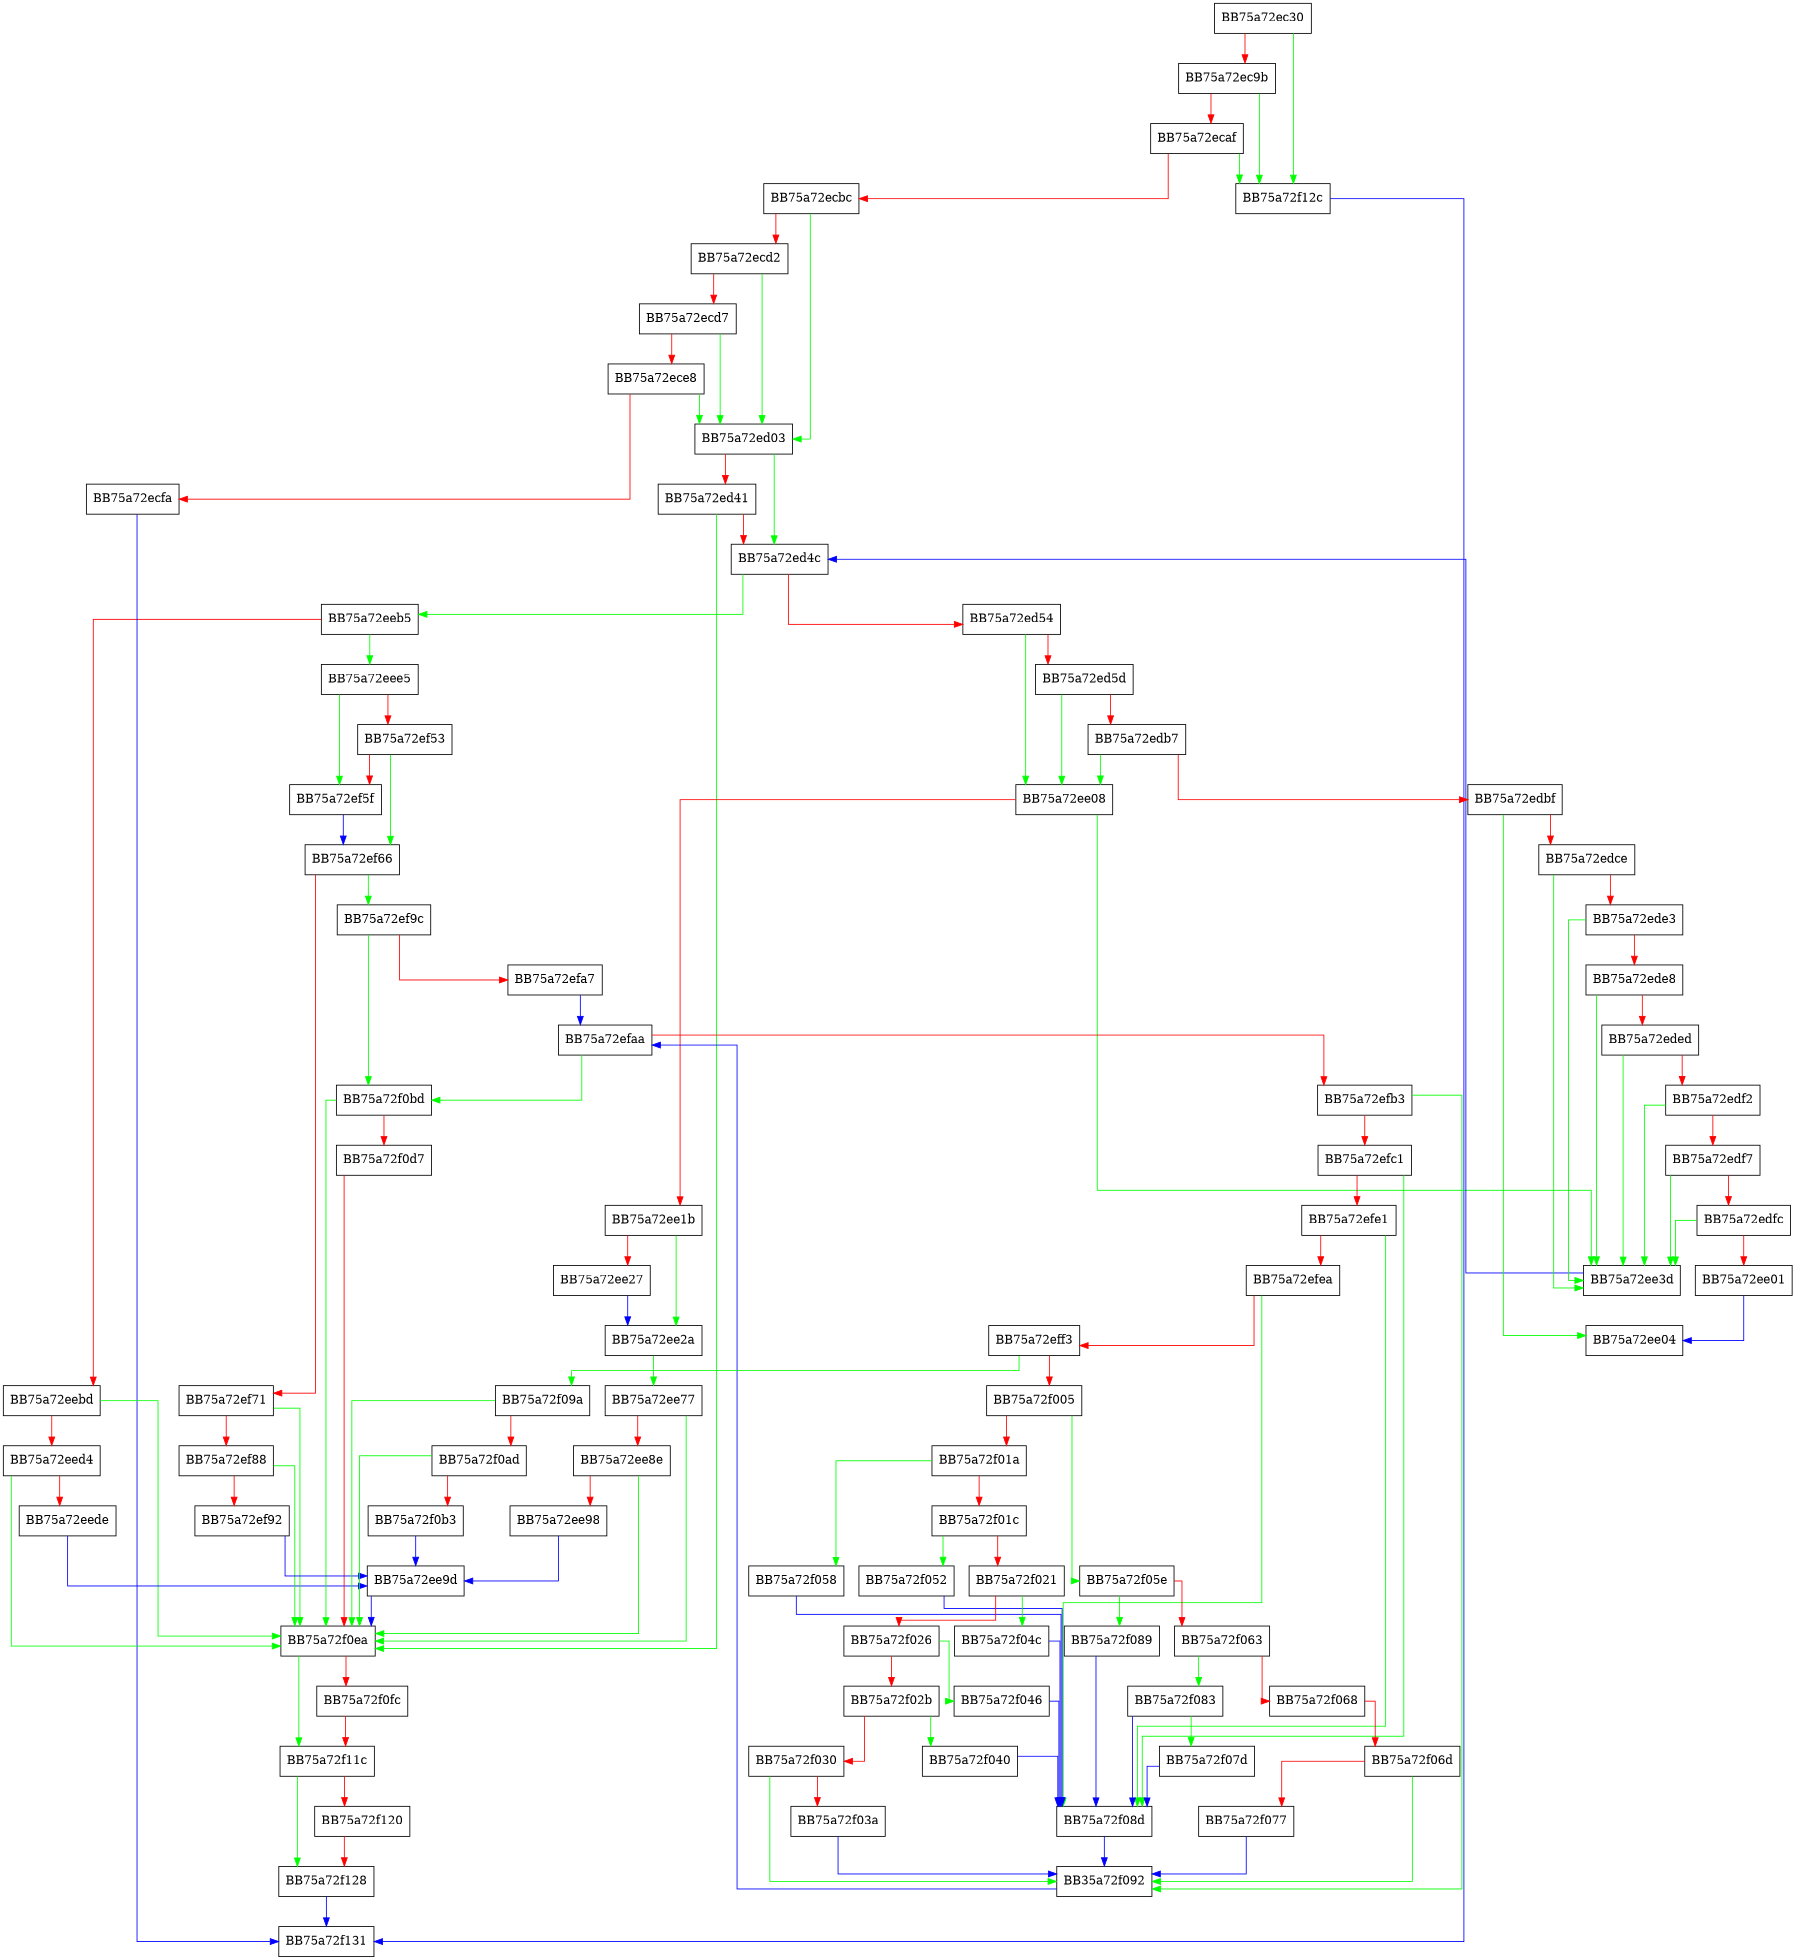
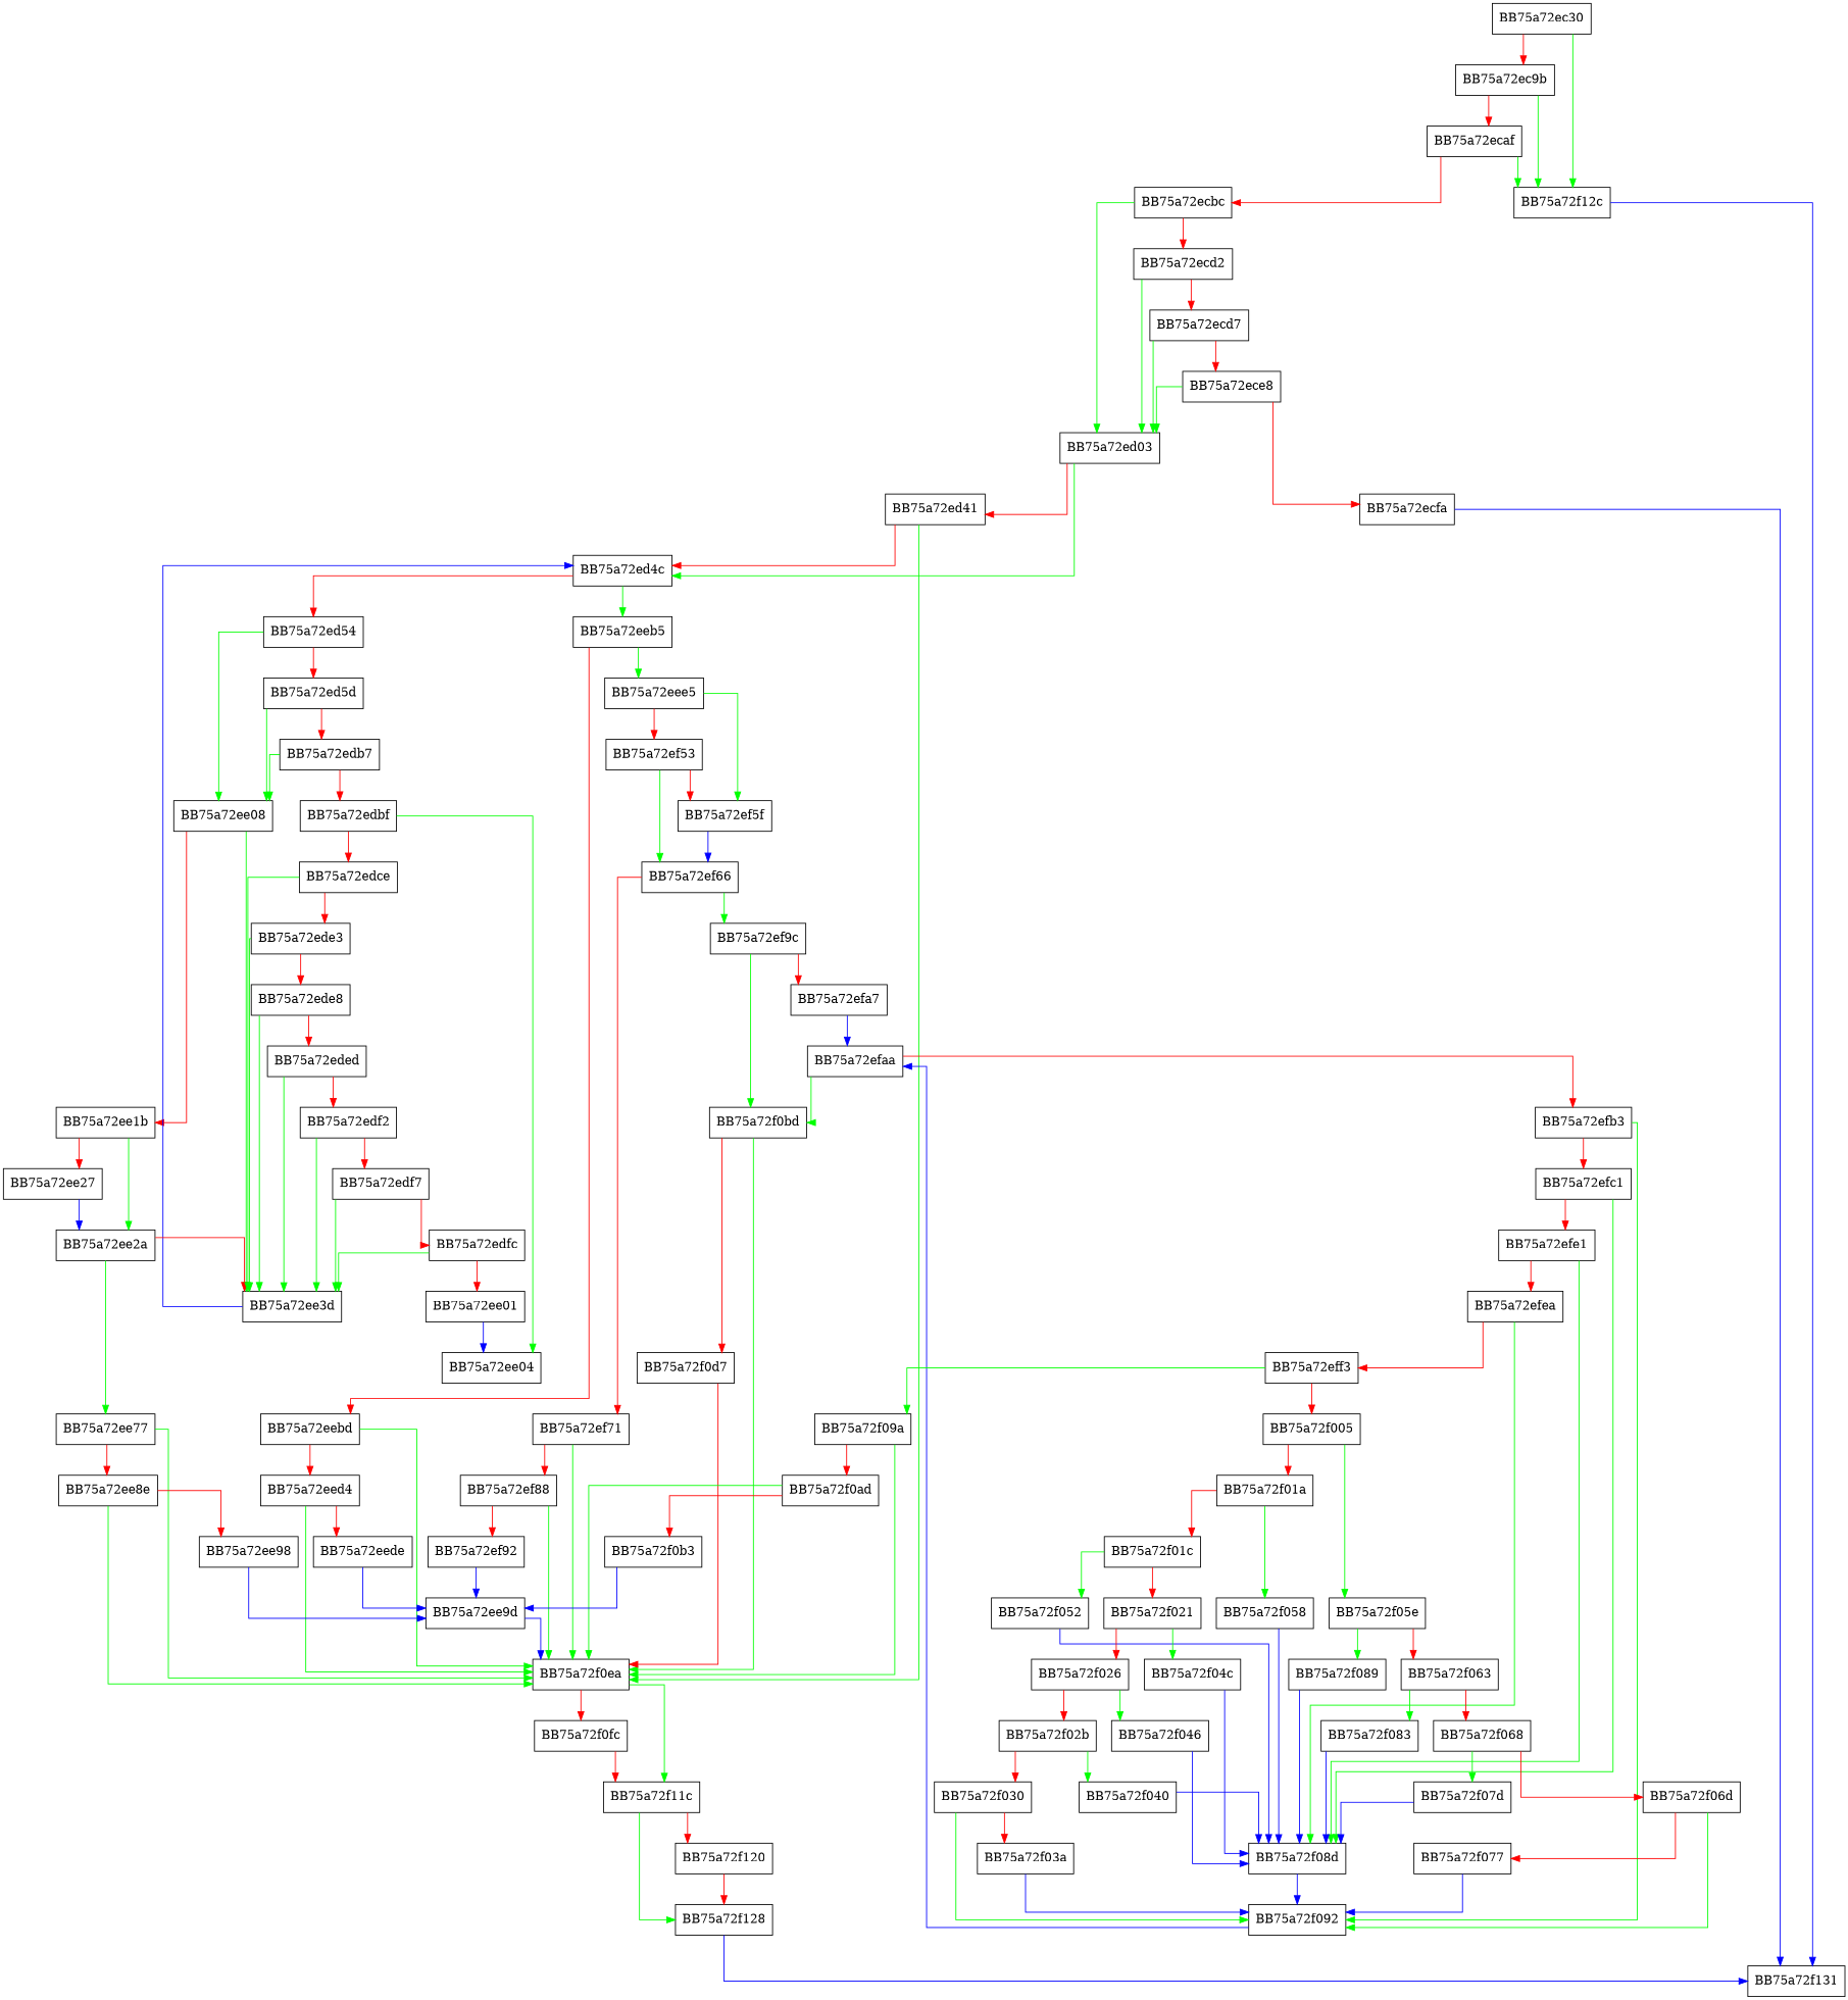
  digraph {
    splines=ortho
    node [shape=box]
    edge [color=red]
    BB75a72ec30
    BB75a72f12c
    BB75a72ec9b
    BB75a72f131
    BB75a72ecaf
    BB75a72ecbc
    BB75a72ed03
    BB75a72ecd2
    BB75a72ed4c
    BB75a72ed41
    BB75a72ecd7
    BB75a72eeb5
    BB75a72ed54
    BB75a72f0ea
    BB75a72ece8
    BB75a72ecfa
    BB75a72eee5
    BB75a72eebd
    BB75a72ee08
    BB75a72ed5d
    BB75a72f11c
    BB75a72f0fc
    BB75a72f128
    BB75a72f120
    BB75a72ef5f
    BB75a72ef53
    BB75a72eed4
    BB75a72ee3d
    BB75a72ee1b
    BB75a72edb7
    BB75a72ee2a
    BB75a72ee27
    BB75a72edbf
    BB75a72ee04
    BB75a72edce
    BB75a72ede3
    BB75a72ede8
    BB75a72eded
    BB75a72edf2
    BB75a72edf7
    BB75a72edfc
    BB75a72ee01
    BB75a72ee77
    BB75a72ee8e
    BB75a72ee98
    BB75a72ee9d
    BB75a72ef66
    BB75a72eede
    BB75a72ef9c
    BB75a72ef71
    BB75a72f0bd
    BB75a72efa7
    BB75a72ef88
    BB75a72f0d7
    BB75a72efaa
    BB75a72ef92
    BB75a72efb3
-   BB75a72f092 [label=BB35a72f092]
+   BB75a72f092
    BB75a72efc1
    BB75a72f08d
    BB75a72efe1
    BB75a72efea
    BB75a72eff3
    BB75a72f09a
    BB75a72f005
    BB75a72f0ad
    BB75a72f05e
    BB75a72f01a
    BB75a72f0b3
    BB75a72f089
    BB75a72f063
    BB75a72f058
    BB75a72f01c
    BB75a72f083
    BB75a72f068
    BB75a72f052
    BB75a72f021
    BB75a72f04c
    BB75a72f026
    BB75a72f046
    BB75a72f02b
    BB75a72f040
    BB75a72f030
    BB75a72f03a
    BB75a72f07d
    BB75a72f06d
    BB75a72f077
    BB75a72ec30 -> BB75a72f12c [color=green]
    BB75a72ec30 -> BB75a72ec9b
    BB75a72f12c -> BB75a72f131 [color=blue]
    BB75a72ec9b -> BB75a72f12c [color=green]
    BB75a72ec9b -> BB75a72ecaf
    BB75a72ecaf -> BB75a72f12c [color=green]
    BB75a72ecaf -> BB75a72ecbc
    BB75a72ecbc -> BB75a72ed03 [color=green]
    BB75a72ecbc -> BB75a72ecd2
    BB75a72ed03 -> BB75a72ed4c [color=green]
    BB75a72ed03 -> BB75a72ed41
    BB75a72ecd2 -> BB75a72ed03 [color=green]
    BB75a72ecd2 -> BB75a72ecd7
    BB75a72ed4c -> BB75a72eeb5 [color=green]
    BB75a72ed4c -> BB75a72ed54
    BB75a72ed41 -> BB75a72ed4c
    BB75a72ed41 -> BB75a72f0ea [color=green]
    BB75a72ecd7 -> BB75a72ed03 [color=green]
    BB75a72ecd7 -> BB75a72ece8
    BB75a72eeb5 -> BB75a72eee5 [color=green]
    BB75a72eeb5 -> BB75a72eebd
    BB75a72ed54 -> BB75a72ee08 [color=green]
    BB75a72ed54 -> BB75a72ed5d
    BB75a72f0ea -> BB75a72f11c [color=green]
    BB75a72f0ea -> BB75a72f0fc
    BB75a72ece8 -> BB75a72ed03 [color=green]
    BB75a72ece8 -> BB75a72ecfa
    BB75a72ecfa -> BB75a72f131 [color=blue]
    BB75a72eee5 -> BB75a72ef5f [color=green]
    BB75a72eee5 -> BB75a72ef53
    BB75a72eebd -> BB75a72f0ea [color=green]
    BB75a72eebd -> BB75a72eed4
    BB75a72ee08 -> BB75a72ee3d [color=green]
    BB75a72ee08 -> BB75a72ee1b
    BB75a72ed5d -> BB75a72ee08 [color=green]
    BB75a72ed5d -> BB75a72edb7
    BB75a72f11c -> BB75a72f128 [color=green]
    BB75a72f11c -> BB75a72f120
    BB75a72f0fc -> BB75a72f11c
    BB75a72f128 -> BB75a72f131 [color=blue]
    BB75a72f120 -> BB75a72f128
    BB75a72ef5f -> BB75a72ef66 [color=blue]
    BB75a72ef53 -> BB75a72ef5f
    BB75a72ef53 -> BB75a72ef66 [color=green]
    BB75a72eed4 -> BB75a72f0ea [color=green]
    BB75a72eed4 -> BB75a72eede
    BB75a72ee3d -> BB75a72ed4c [color=blue]
    BB75a72ee1b -> BB75a72ee2a [color=green]
    BB75a72ee1b -> BB75a72ee27
    BB75a72edb7 -> BB75a72ee08 [color=green]
    BB75a72edb7 -> BB75a72edbf
+   BB75a72ee2a -> BB75a72ee3d
    BB75a72ee2a -> BB75a72ee77 [color=green]
    BB75a72ee27 -> BB75a72ee2a [color=blue]
    BB75a72edbf -> BB75a72ee04 [color=green]
    BB75a72edbf -> BB75a72edce
    BB75a72edce -> BB75a72ee3d [color=green]
    BB75a72edce -> BB75a72ede3
    BB75a72ede3 -> BB75a72ee3d [color=green]
    BB75a72ede3 -> BB75a72ede8
    BB75a72ede8 -> BB75a72ee3d [color=green]
    BB75a72ede8 -> BB75a72eded
    BB75a72eded -> BB75a72ee3d [color=green]
    BB75a72eded -> BB75a72edf2
    BB75a72edf2 -> BB75a72ee3d [color=green]
    BB75a72edf2 -> BB75a72edf7
    BB75a72edf7 -> BB75a72ee3d [color=green]
    BB75a72edf7 -> BB75a72edfc
    BB75a72edfc -> BB75a72ee3d [color=green]
    BB75a72edfc -> BB75a72ee01
    BB75a72ee01 -> BB75a72ee04 [color=blue]
    BB75a72ee77 -> BB75a72f0ea [color=green]
    BB75a72ee77 -> BB75a72ee8e
    BB75a72ee8e -> BB75a72f0ea [color=green]
    BB75a72ee8e -> BB75a72ee98
    BB75a72ee98 -> BB75a72ee9d [color=blue]
    BB75a72ee9d -> BB75a72f0ea [color=blue]
    BB75a72ef66 -> BB75a72ef9c [color=green]
    BB75a72ef66 -> BB75a72ef71
    BB75a72eede -> BB75a72ee9d [color=blue]
    BB75a72ef9c -> BB75a72f0bd [color=green]
    BB75a72ef9c -> BB75a72efa7
    BB75a72ef71 -> BB75a72f0ea [color=green]
    BB75a72ef71 -> BB75a72ef88
    BB75a72f0bd -> BB75a72f0ea [color=green]
    BB75a72f0bd -> BB75a72f0d7
    BB75a72efa7 -> BB75a72efaa [color=blue]
    BB75a72ef88 -> BB75a72f0ea [color=green]
    BB75a72ef88 -> BB75a72ef92
    BB75a72f0d7 -> BB75a72f0ea
    BB75a72efaa -> BB75a72f0bd [color=green]
    BB75a72efaa -> BB75a72efb3
    BB75a72ef92 -> BB75a72ee9d [color=blue]
    BB75a72efb3 -> BB75a72f092 [color=green]
    BB75a72efb3 -> BB75a72efc1
    BB75a72f092 -> BB75a72efaa [color=blue]
    BB75a72efc1 -> BB75a72f08d [color=green]
    BB75a72efc1 -> BB75a72efe1
    BB75a72f08d -> BB75a72f092 [color=blue]
    BB75a72efe1 -> BB75a72f08d [color=green]
    BB75a72efe1 -> BB75a72efea
    BB75a72efea -> BB75a72f08d [color=green]
    BB75a72efea -> BB75a72eff3
    BB75a72eff3 -> BB75a72f09a [color=green]
    BB75a72eff3 -> BB75a72f005
    BB75a72f09a -> BB75a72f0ea [color=green]
    BB75a72f09a -> BB75a72f0ad
    BB75a72f005 -> BB75a72f05e [color=green]
    BB75a72f005 -> BB75a72f01a
    BB75a72f0ad -> BB75a72f0ea [color=green]
    BB75a72f0ad -> BB75a72f0b3
    BB75a72f05e -> BB75a72f089 [color=green]
    BB75a72f05e -> BB75a72f063
    BB75a72f01a -> BB75a72f058 [color=green]
    BB75a72f01a -> BB75a72f01c
    BB75a72f0b3 -> BB75a72ee9d [color=blue]
    BB75a72f089 -> BB75a72f08d [color=blue]
    BB75a72f063 -> BB75a72f083 [color=green]
    BB75a72f063 -> BB75a72f068
    BB75a72f058 -> BB75a72f08d [color=blue]
    BB75a72f01c -> BB75a72f052 [color=green]
    BB75a72f01c -> BB75a72f021
    BB75a72f083 -> BB75a72f08d [color=blue]
-   BB75a72f083 -> BB75a72f07d [color=green]
+   BB75a72f068 -> BB75a72f07d [color=green]
    BB75a72f068 -> BB75a72f06d
    BB75a72f052 -> BB75a72f08d [color=blue]
    BB75a72f021 -> BB75a72f04c [color=green]
    BB75a72f021 -> BB75a72f026
    BB75a72f04c -> BB75a72f08d [color=blue]
    BB75a72f026 -> BB75a72f046 [color=green]
    BB75a72f026 -> BB75a72f02b
    BB75a72f046 -> BB75a72f08d [color=blue]
    BB75a72f02b -> BB75a72f040 [color=green]
    BB75a72f02b -> BB75a72f030
    BB75a72f040 -> BB75a72f08d [color=blue]
    BB75a72f030 -> BB75a72f092 [color=green]
    BB75a72f030 -> BB75a72f03a
    BB75a72f03a -> BB75a72f092 [color=blue]
    BB75a72f07d -> BB75a72f08d [color=blue]
    BB75a72f06d -> BB75a72f092 [color=green]
    BB75a72f06d -> BB75a72f077
    BB75a72f077 -> BB75a72f092 [color=blue]
  }
